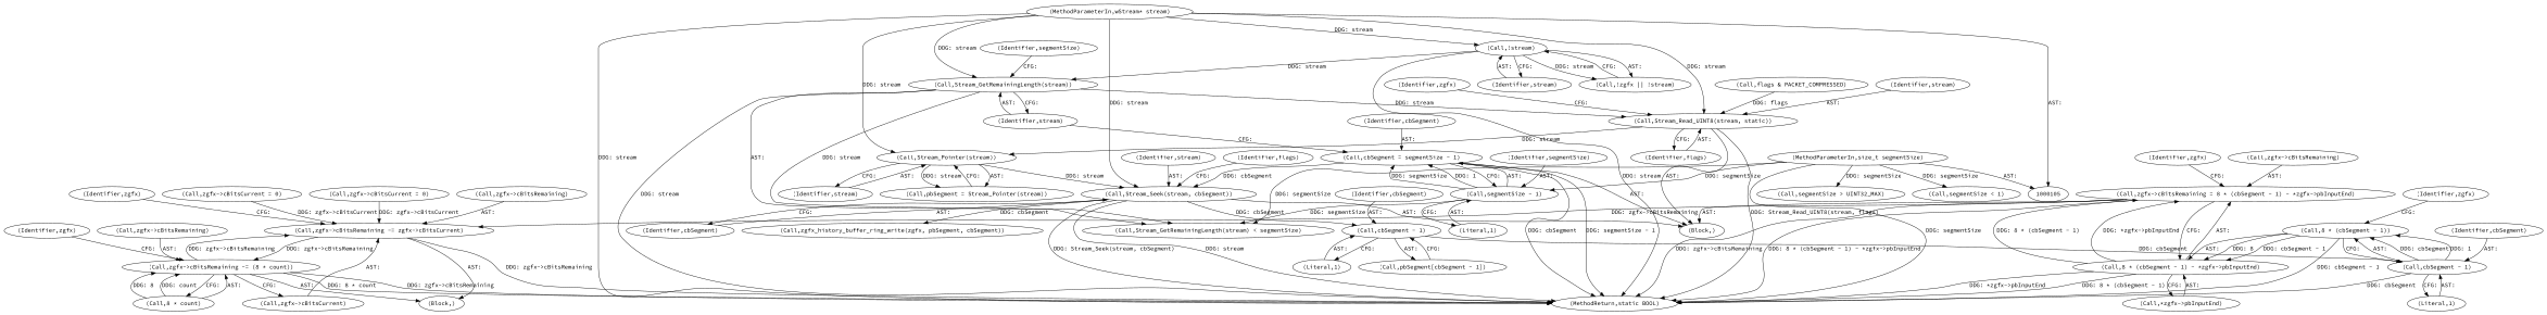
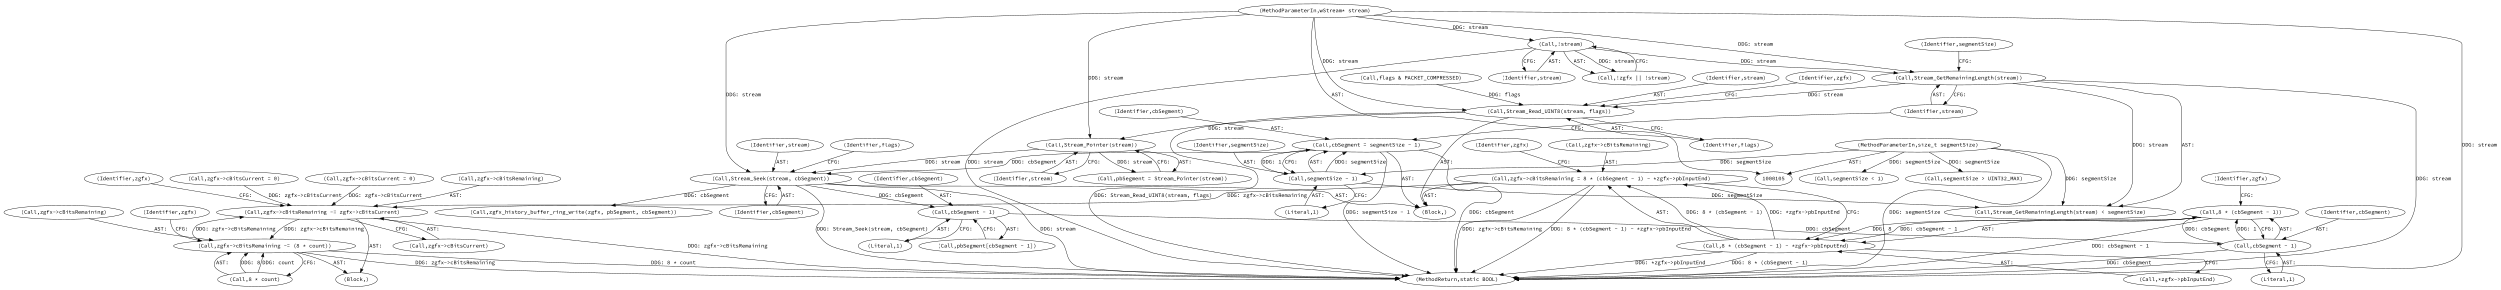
  digraph {
    fontname="Source Code Pro"
    node [fontname="Source Code Pro"]
    edge [fontname="Source Code Pro"]
    n1 [label="(Call,zgfx->cBitsRemaining = 8 * (cbSegment - 1) - *zgfx->pbInputEnd)"]
    n2 [label="(Call,8 * (cbSegment - 1) - *zgfx->pbInputEnd)"]
    n3 [label="(Call,zgfx->cBitsRemaining -= zgfx->cBitsCurrent)"]
    n4 [label="(MethodReturn,static BOOL)"]
    n5 [label="(Block,)"]
    n6 [label="(Call,*zgfx->pbInputEnd)"]
    n7 [label="(Call,zgfx->cBitsRemaining -= (8 * count))"]
    n8 [label="(Call,zgfx->cBitsCurrent)"]
    n9 [label="(Block,)"]
    n10 [label="(Call,8 * (cbSegment - 1))"]
    n11 [label="(Call,cbSegment - 1)"]
    n12 [label="(Literal,1)"]
    n13 [label="(Call,cbSegment - 1)"]
    n14 [label="(Call,pbSegment[cbSegment - 1])"]
    n15 [label="(Literal,1)"]
    n16 [label="(Call,Stream_Seek(stream, cbSegment))"]
    n17 [label="(Identifier,cbSegment)"]
    n18 [label="(Call,zgfx_history_buffer_ring_write(zgfx, pbSegment, cbSegment))"]
    n19 [label="(Call,Stream_Pointer(stream))"]
    n20 [label="(Identifier,stream)"]
    n21 [label="(Call,pbSegment = Stream_Pointer(stream))"]
-   n22 [label="(Call,Stream_Read_UINT8(stream, static))"]
+   n22 [label="(Call,Stream_Read_UINT8(stream, flags))"]
    n23 [label="(Identifier,flags)"]
    n24 [label="(Call,flags & PACKET_COMPRESSED)"]
    n25 [label="(Call,Stream_GetRemainingLength(stream))"]
    n26 [label="(Identifier,stream)"]
    n27 [label="(Call,Stream_GetRemainingLength(stream) < segmentSize)"]
    n28 [label="(Call,cbSegment = segmentSize - 1)"]
    n29 [label="(Call,!stream)"]
    n30 [label="(Identifier,stream)"]
    n31 [label="(Call,!zgfx || !stream)"]
    n32 [label="(MethodParameterIn,wStream* stream)"]
    1000105
    n34 [label="(Call,segmentSize - 1)"]
    n35 [label="(Literal,1)"]
    n36 [label="(MethodParameterIn,size_t segmentSize)"]
    n37 [label="(Call,segmentSize > UINT32_MAX)"]
    n38 [label="(Call,segmentSize < 1)"]
    n39 [label="(Call,8 * count)"]
    n40 [label="(Identifier,stream)"]
    n41 [label="(Identifier,zgfx)"]
    n42 [label="(Identifier,flags)"]
    n43 [label="(Call,zgfx->cBitsCurrent = 0)"]
    n44 [label="(Call,zgfx->cBitsRemaining)"]
    n45 [label="(Identifier,stream)"]
    n46 [label="(Identifier,zgfx)"]
    n47 [label="(Identifier,zgfx)"]
    n48 [label="(Identifier,cbSegment)"]
    n49 [label="(Call,zgfx->cBitsRemaining)"]
    n50 [label="(Call,zgfx->cBitsRemaining)"]
    n51 [label="(Identifier,zgfx)"]
    n52 [label="(Identifier,segmentSize)"]
    n53 [label="(Identifier,zgfx)"]
    n54 [label="(Call,zgfx->cBitsCurrent = 0)"]
    n55 [label="(Identifier,cbSegment)"]
    n56 [label="(Identifier,segmentSize)"]
    n57 [label="(Identifier,cbSegment)"]
    n1 -> n2 [label="CFG: "]
    n1 -> n3 [label="DDG: zgfx->cBitsRemaining"]
    n1 -> n4 [label="DDG: 8 * (cbSegment - 1) - *zgfx->pbInputEnd"]
    n1 -> n4 [label="DDG: zgfx->cBitsRemaining"]
    n1 -> n5 [label="AST: "]
    n2 -> n1 [label="AST: "]
    n2 -> n1 [label="DDG: 8 * (cbSegment - 1)"]
    n2 -> n1 [label="DDG: *zgfx->pbInputEnd"]
    n2 -> n4 [label="DDG: *zgfx->pbInputEnd"]
    n2 -> n4 [label="DDG: 8 * (cbSegment - 1)"]
    n2 -> n6 [label="CFG: "]
    n3 -> n4 [label="DDG: zgfx->cBitsRemaining"]
    n3 -> n7 [label="DDG: zgfx->cBitsRemaining"]
-   n7 -> n8 [label="CFG: "]
+   n3 -> n8 [label="CFG: "]
    n3 -> n9 [label="AST: "]
    n6 -> n2 [label="AST: "]
    n7 -> n3 [label="DDG: zgfx->cBitsRemaining"]
    n7 -> n4 [label="DDG: 8 * count"]
    n7 -> n4 [label="DDG: zgfx->cBitsRemaining"]
    n7 -> n9 [label="AST: "]
    n7 -> n39 [label="CFG: "]
    n8 -> n3 [label="AST: "]
    n10 -> n2 [label="AST: "]
    n10 -> n2 [label="DDG: 8"]
    n10 -> n2 [label="DDG: cbSegment - 1"]
    n10 -> n4 [label="DDG: cbSegment - 1"]
    n10 -> n11 [label="CFG: "]
    n11 -> n4 [label="DDG: cbSegment"]
    n11 -> n10 [label="AST: "]
    n11 -> n10 [label="DDG: cbSegment"]
    n11 -> n10 [label="DDG: 1"]
    n11 -> n12 [label="CFG: "]
    n12 -> n11 [label="AST: "]
    n13 -> n11 [label="DDG: cbSegment"]
    n13 -> n14 [label="AST: "]
    n13 -> n15 [label="CFG: "]
    n14 -> n13 [label="CFG: "]
    n15 -> n13 [label="AST: "]
    n16 -> n4 [label="DDG: stream"]
    n16 -> n4 [label="DDG: Stream_Seek(stream, cbSegment)"]
    n16 -> n5 [label="AST: "]
    n16 -> n13 [label="DDG: cbSegment"]
    n16 -> n17 [label="CFG: "]
    n16 -> n18 [label="DDG: cbSegment"]
    n17 -> n16 [label="AST: "]
    n19 -> n16 [label="DDG: stream"]
    n19 -> n20 [label="CFG: "]
    n19 -> n21 [label="AST: "]
    n19 -> n21 [label="DDG: stream"]
    n20 -> n19 [label="AST: "]
    n21 -> n19 [label="CFG: "]
    n22 -> n4 [label="DDG: Stream_Read_UINT8(stream, flags)"]
    n22 -> n5 [label="AST: "]
    n22 -> n19 [label="DDG: stream"]
    n22 -> n23 [label="CFG: "]
    n23 -> n22 [label="AST: "]
    n24 -> n22 [label="DDG: flags"]
    n25 -> n4 [label="DDG: stream"]
    n25 -> n22 [label="DDG: stream"]
    n25 -> n26 [label="CFG: "]
    n25 -> n27 [label="AST: "]
    n25 -> n27 [label="DDG: stream"]
    n26 -> n25 [label="AST: "]
    n26 -> n28 [label="CFG: "]
    n28 -> n4 [label="DDG: cbSegment"]
    n28 -> n4 [label="DDG: segmentSize - 1"]
    n28 -> n5 [label="AST: "]
    n28 -> n16 [label="DDG: cbSegment"]
    n28 -> n34 [label="CFG: "]
    n29 -> n4 [label="DDG: stream"]
    n29 -> n25 [label="DDG: stream"]
    n29 -> n30 [label="CFG: "]
    n29 -> n31 [label="AST: "]
    n29 -> n31 [label="DDG: stream"]
    n30 -> n29 [label="AST: "]
    n31 -> n29 [label="CFG: "]
    n32 -> n4 [label="DDG: stream"]
    n32 -> n16 [label="DDG: stream"]
    n32 -> n19 [label="DDG: stream"]
    n32 -> n22 [label="DDG: stream"]
    n32 -> n25 [label="DDG: stream"]
    n32 -> n29 [label="DDG: stream"]
    n32 -> 1000105 [label="AST: "]
    n34 -> n27 [label="DDG: segmentSize"]
    n34 -> n28 [label="AST: "]
    n34 -> n28 [label="DDG: segmentSize"]
    n34 -> n28 [label="DDG: 1"]
    n34 -> n35 [label="CFG: "]
    n35 -> n34 [label="AST: "]
    n36 -> n4 [label="DDG: segmentSize"]
    n36 -> n27 [label="DDG: segmentSize"]
    n36 -> 1000105 [label="AST: "]
    n36 -> n34 [label="DDG: segmentSize"]
    n36 -> n37 [label="DDG: segmentSize"]
    n36 -> n38 [label="DDG: segmentSize"]
    n39 -> n7 [label="AST: "]
    n39 -> n7 [label="DDG: 8"]
    n39 -> n7 [label="DDG: count"]
    n40 -> n16 [label="AST: "]
    n41 -> n1 [label="CFG: "]
    n42 -> n16 [label="CFG: "]
    n43 -> n3 [label="DDG: zgfx->cBitsCurrent"]
    n44 -> n1 [label="AST: "]
    n45 -> n22 [label="AST: "]
    n46 -> n7 [label="CFG: "]
    n47 -> n10 [label="CFG: "]
    n48 -> n11 [label="AST: "]
    n49 -> n3 [label="AST: "]
    n50 -> n7 [label="AST: "]
    n51 -> n3 [label="CFG: "]
    n52 -> n34 [label="AST: "]
    n53 -> n22 [label="CFG: "]
    n54 -> n3 [label="DDG: zgfx->cBitsCurrent"]
    n55 -> n28 [label="AST: "]
    n56 -> n25 [label="CFG: "]
    n57 -> n13 [label="AST: "]
  }
